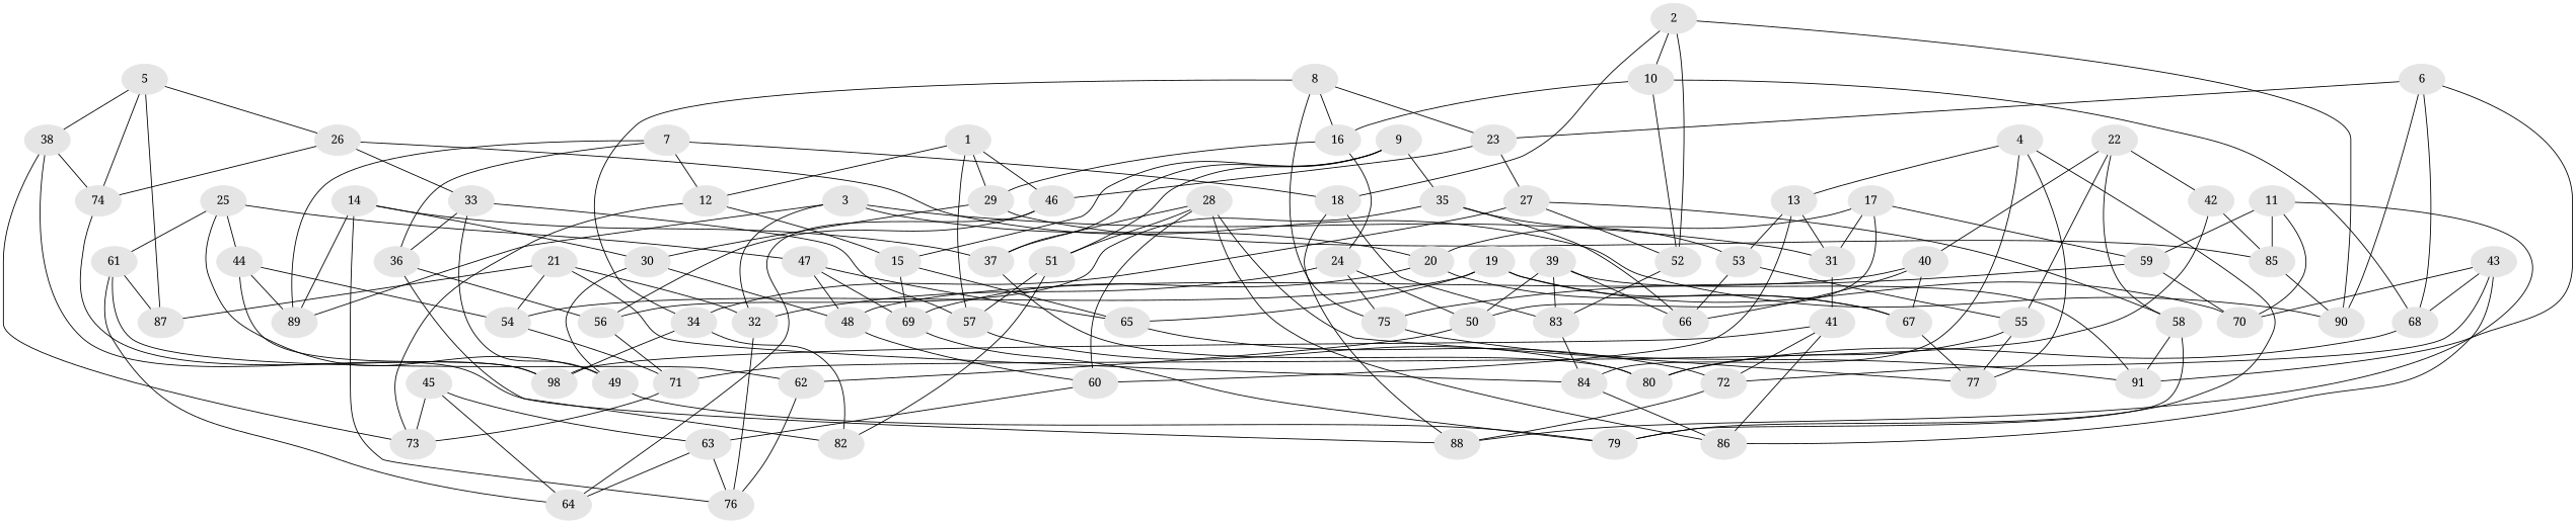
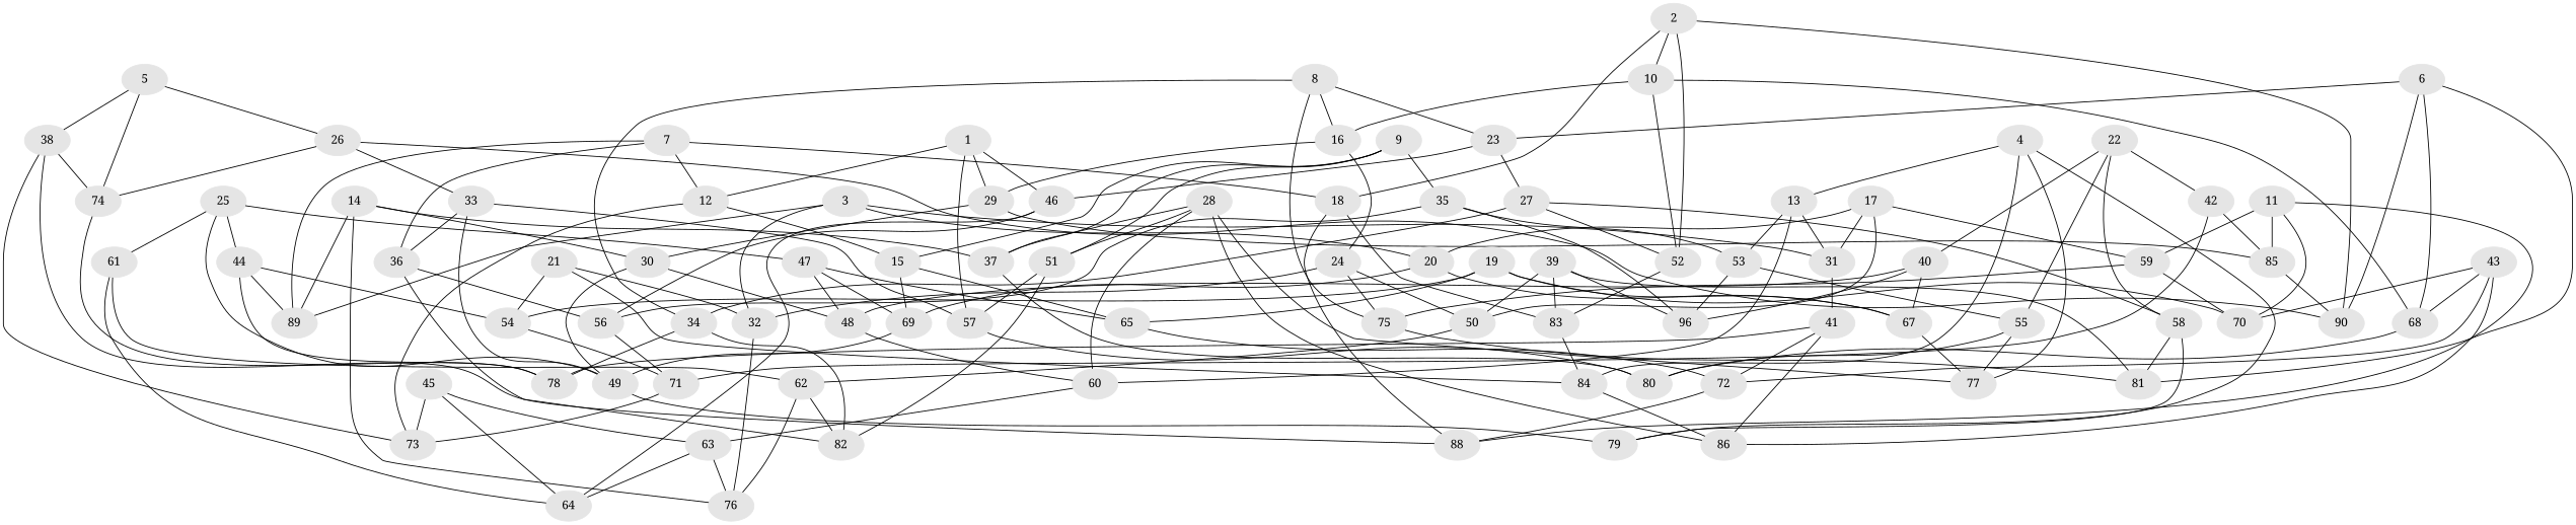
  graph {
    fontname="Noto Serif"
    node [color=gray90 fontname="Noto Serif" style=filled]
    edge [fontname="Noto Serif"]
    1
    12
    29
    46
    57
    15
    73
    85
    30
    56
    64
    80
    2
    10
    18
    52
    90
    68
    16
    88
    83
    3
    20
    31
    32
    89
    69
    67
    41
    76
    4
    13
    77
    79
    84
    53
    60
    86
    5
    26
    38
    74
-   87
    33
-   78 [label=98]
+   78
    6
    23
-   81 [label=91]
+   81
    27
    7
    36
    82
    8
    34
    75
    24
    9
    35
    37
    51
    65
-   66
+   66 [label=96]
    11
    59
    70
    55
    63
    14
    49
    48
    72
    50
    17
    62
    19
    54
    71
    21
    22
    40
    42
    58
    25
    44
    47
    61
    28
    39
    43
    45
    1 -- 12
    1 -- 29
    1 -- 46
    1 -- 57
    12 -- 15
    12 -- 73
    29 -- 85
    29 -- 30
    46 -- 56
    46 -- 64
    57 -- 80
    15 -- 69
    15 -- 65
    85 -- 90
    30 -- 49
    30 -- 48
    56 -- 71
    2 -- 10
    2 -- 18
    2 -- 52
    2 -- 90
    10 -- 52
    10 -- 68
    10 -- 16
    18 -- 88
    18 -- 83
    52 -- 83
    68 -- 80
    16 -- 29
    16 -- 24
    83 -- 84
    3 -- 20
    3 -- 31
    3 -- 32
    3 -- 89
    20 -- 69
    20 -- 67
    31 -- 41
    32 -- 76
-   69 -- 79
+   69 -- 49
    67 -- 77
    41 -- 86
    41 -- 78
    41 -- 72
    4 -- 13
    4 -- 77
    4 -- 79
    4 -- 84
    13 -- 31
    13 -- 53
    13 -- 60
    84 -- 86
    53 -- 66
    53 -- 55
    60 -- 63
    5 -- 26
    5 -- 38
    5 -- 74
-   5 -- 87
    26 -- 90
    26 -- 74
    26 -- 33
    38 -- 73
    38 -- 88
    38 -- 74
    74 -- 78
    33 -- 57
    33 -- 36
    33 -- 49
    6 -- 90
    6 -- 68
    6 -- 23
    6 -- 81
    23 -- 46
    23 -- 27
    27 -- 52
    27 -- 34
    27 -- 58
    7 -- 12
    7 -- 18
    7 -- 89
    7 -- 36
    36 -- 56
    36 -- 82
    8 -- 16
    8 -- 23
    8 -- 34
    8 -- 75
    34 -- 78
    34 -- 82
    75 -- 81
    24 -- 32
    24 -- 75
    24 -- 50
    9 -- 15
    9 -- 35
    9 -- 37
    9 -- 51
    35 -- 56
    35 -- 53
    35 -- 66
    37 -- 80
    51 -- 57
    51 -- 82
    65 -- 72
    11 -- 85
    11 -- 88
    11 -- 59
    11 -- 70
    59 -- 75
    59 -- 70
    55 -- 80
    55 -- 77
    63 -- 64
    63 -- 76
    14 -- 30
    14 -- 89
    14 -- 76
    14 -- 37
    49 -- 79
    48 -- 60
    72 -- 88
    50 -- 62
    17 -- 20
    17 -- 31
    17 -- 59
    17 -- 50
    62 -- 76
+   62 -- 82
    19 -- 67
    19 -- 65
    19 -- 70
    19 -- 54
    54 -- 71
    71 -- 73
    21 -- 32
    21 -- 84
-   21 -- 87
    21 -- 54
    22 -- 55
    22 -- 40
    22 -- 42
    22 -- 58
    40 -- 67
    40 -- 66
    40 -- 48
    42 -- 85
    42 -- 71
    58 -- 79
    58 -- 81
    25 -- 49
    25 -- 44
    25 -- 47
    25 -- 61
    44 -- 89
    44 -- 78
    44 -- 54
    47 -- 69
    47 -- 65
    47 -- 48
    61 -- 64
-   61 -- 87
    61 -- 62
    28 -- 77
    28 -- 60
    28 -- 86
    28 -- 37
    28 -- 51
    39 -- 83
    39 -- 81
    39 -- 66
    39 -- 50
    43 -- 68
    43 -- 86
    43 -- 70
    43 -- 72
    45 -- 73
    45 -- 64
    45 -- 63
  }
